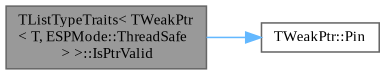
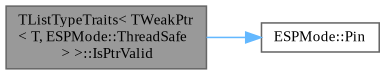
  digraph {
    rankdir=LR
    fontname="Liberation Serif"
    node [fontname="Liberation Serif" fontsize=10 shape=box style=filled]
    n1 [color=gray40 fillcolor=grey60 fontcolor=black height=0.2 label="TListTypeTraits\< TWeakPtr\l\< T, ESPMode::ThreadSafe\l \> \>::IsPtrValid" width=0.4]
-   n2 [color=grey40 fillcolor=white height=0.2 label="TWeakPtr::Pin" width=0.4]
+   n2 [color=grey40 fillcolor=white height=0.2 label="ESPMode::Pin" width=0.4]
    n1 -> n2 [color=steelblue1 fontname="Liberation Serif" fontsize=10 labelfontname=Helvetica labelfontsize=10 style=solid]
  }
